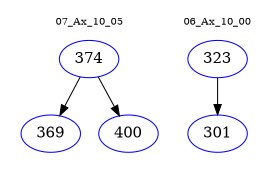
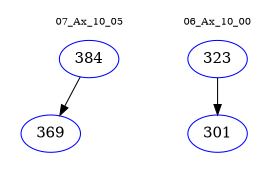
  digraph {
    node [color=blue]
    edge [color=black]
-   n1 [label=374]
+   n1 [label=384]
    n2 [label=369]
-   n3 [label=400]
    n4 [label=323]
    n5 [label=301]
    subgraph cluster_1 {
      color=white
      fontsize=10
      label="07_Ax_10_05"
      n1
      n2
-     n3
    }
    subgraph cluster_2 {
      color=white
      fontsize=10
      label="06_Ax_10_00"
      n4
      n5
    }
    n1 -> n2
-   n1 -> n3
    n4 -> n5
  }
